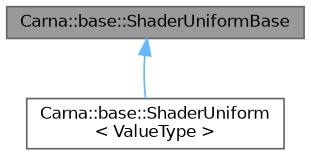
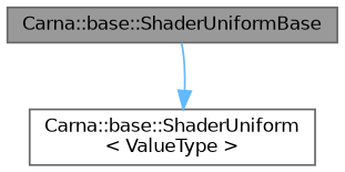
  digraph {
    node [color=gray40 fontname=Helvetica fontsize=10 shape=box style=filled]
    n1 [fillcolor=grey60 fontcolor=black height=0.2 label="Carna::base::ShaderUniformBase" width=0.4]
    n2 [fillcolor=white height=0.2 label="Carna::base::ShaderUniform\l\< ValueType \>" width=0.4]
-   n1 -> n2 [color=steelblue1 dir=back fontname=Helvetica fontsize=10 labelfontname=Helvetica labelfontsize=10 style=solid]
+   n2 -> n1 [color=steelblue1 dir=back fontname=Helvetica fontsize=10 labelfontname=Helvetica labelfontsize=10 style=solid]
  }
